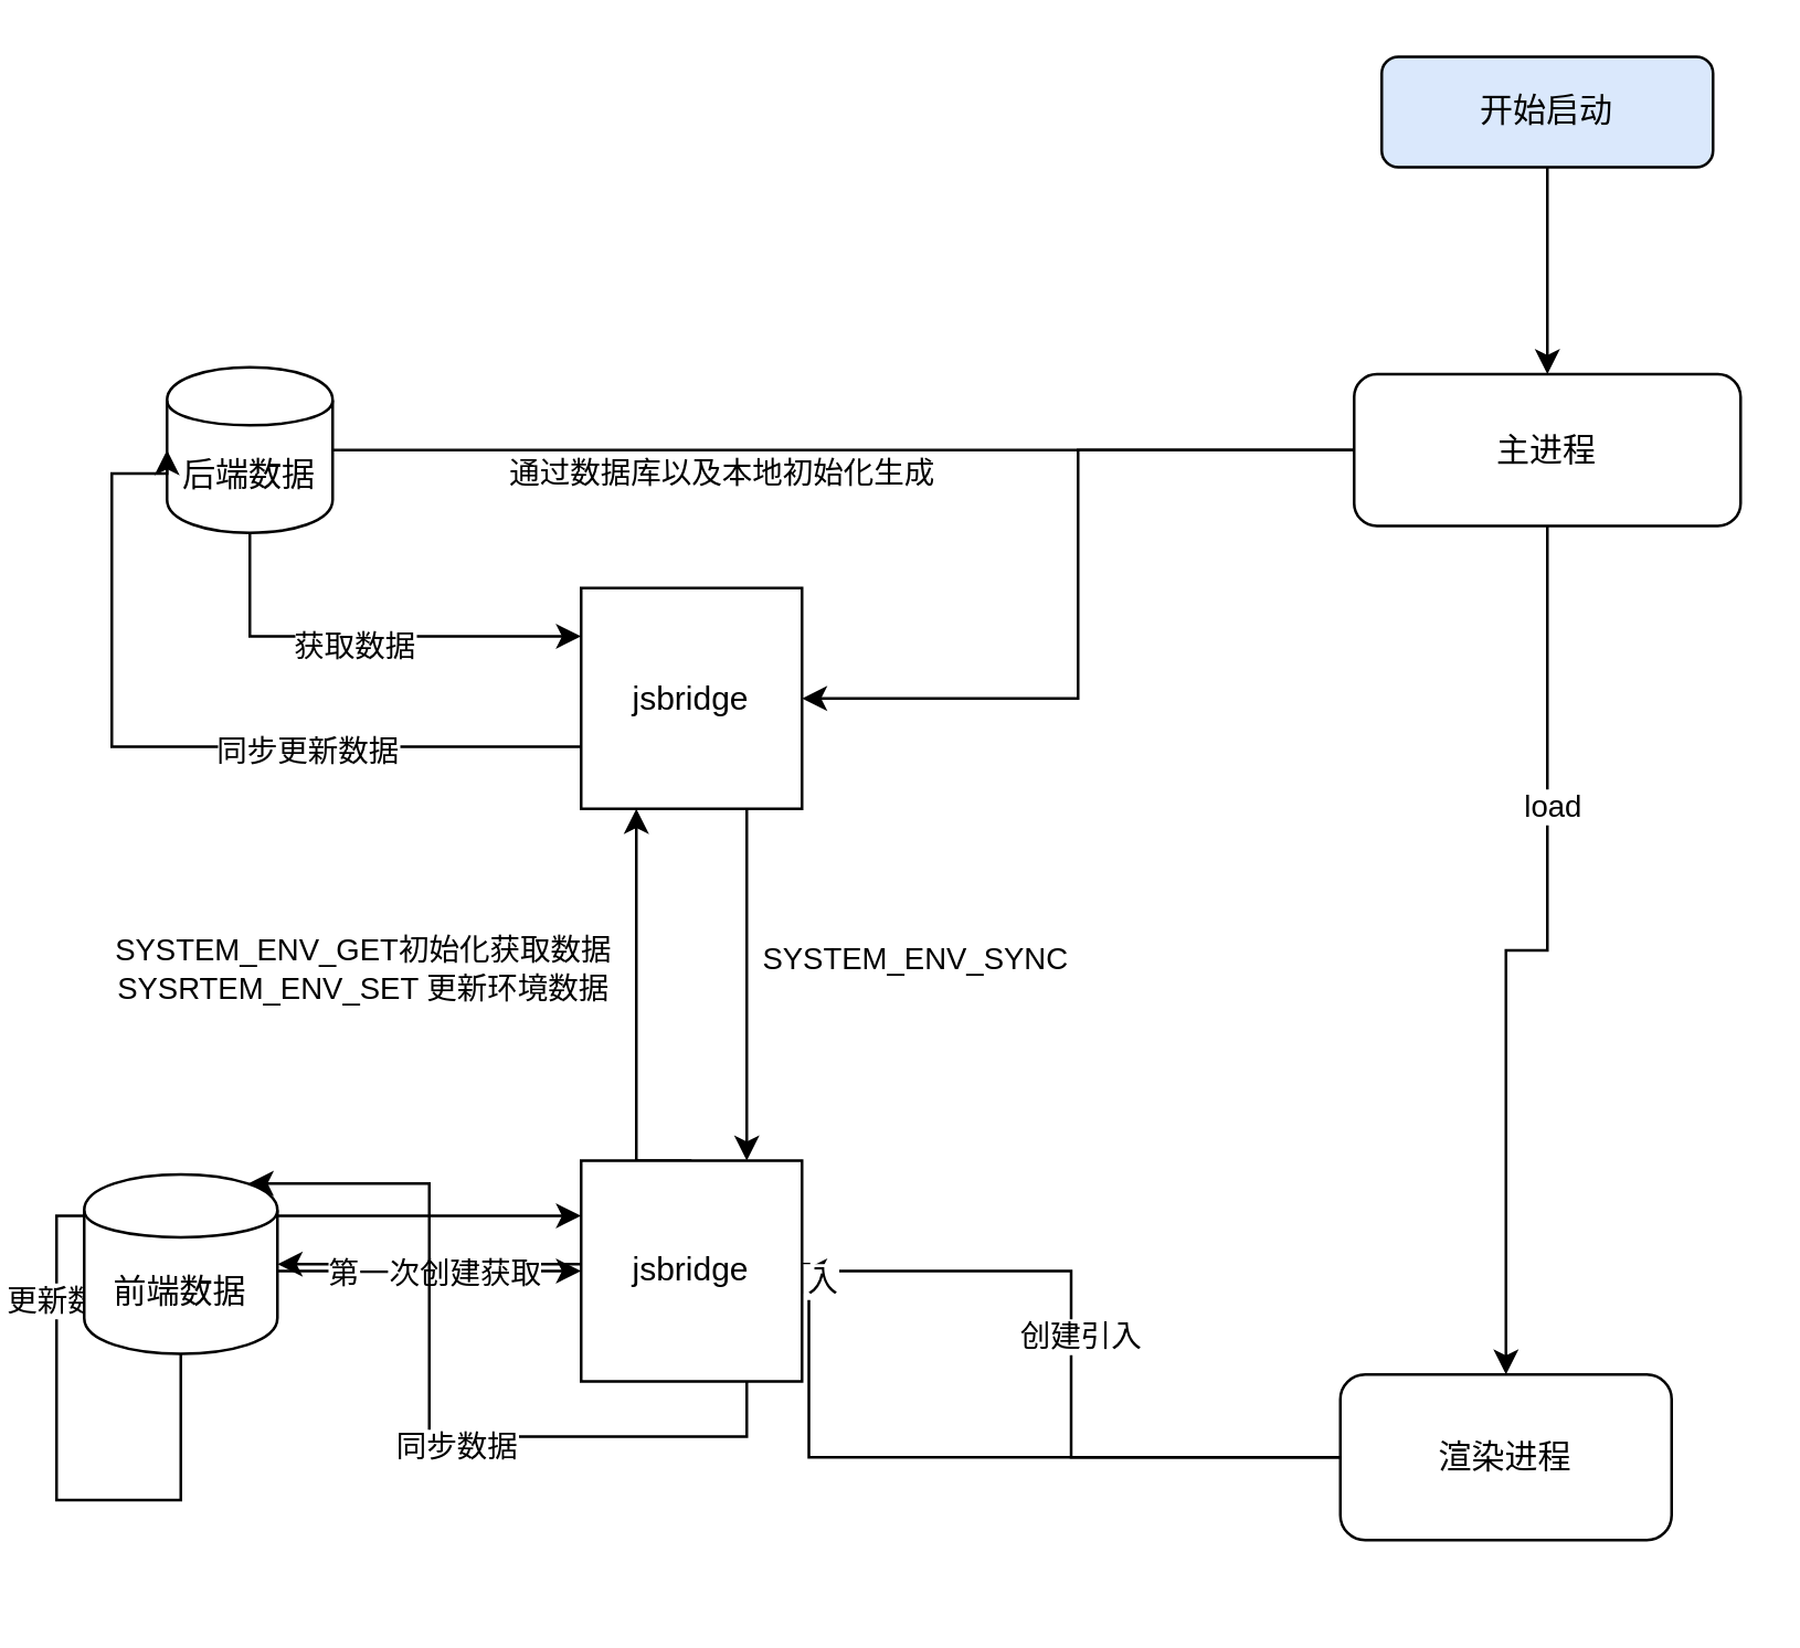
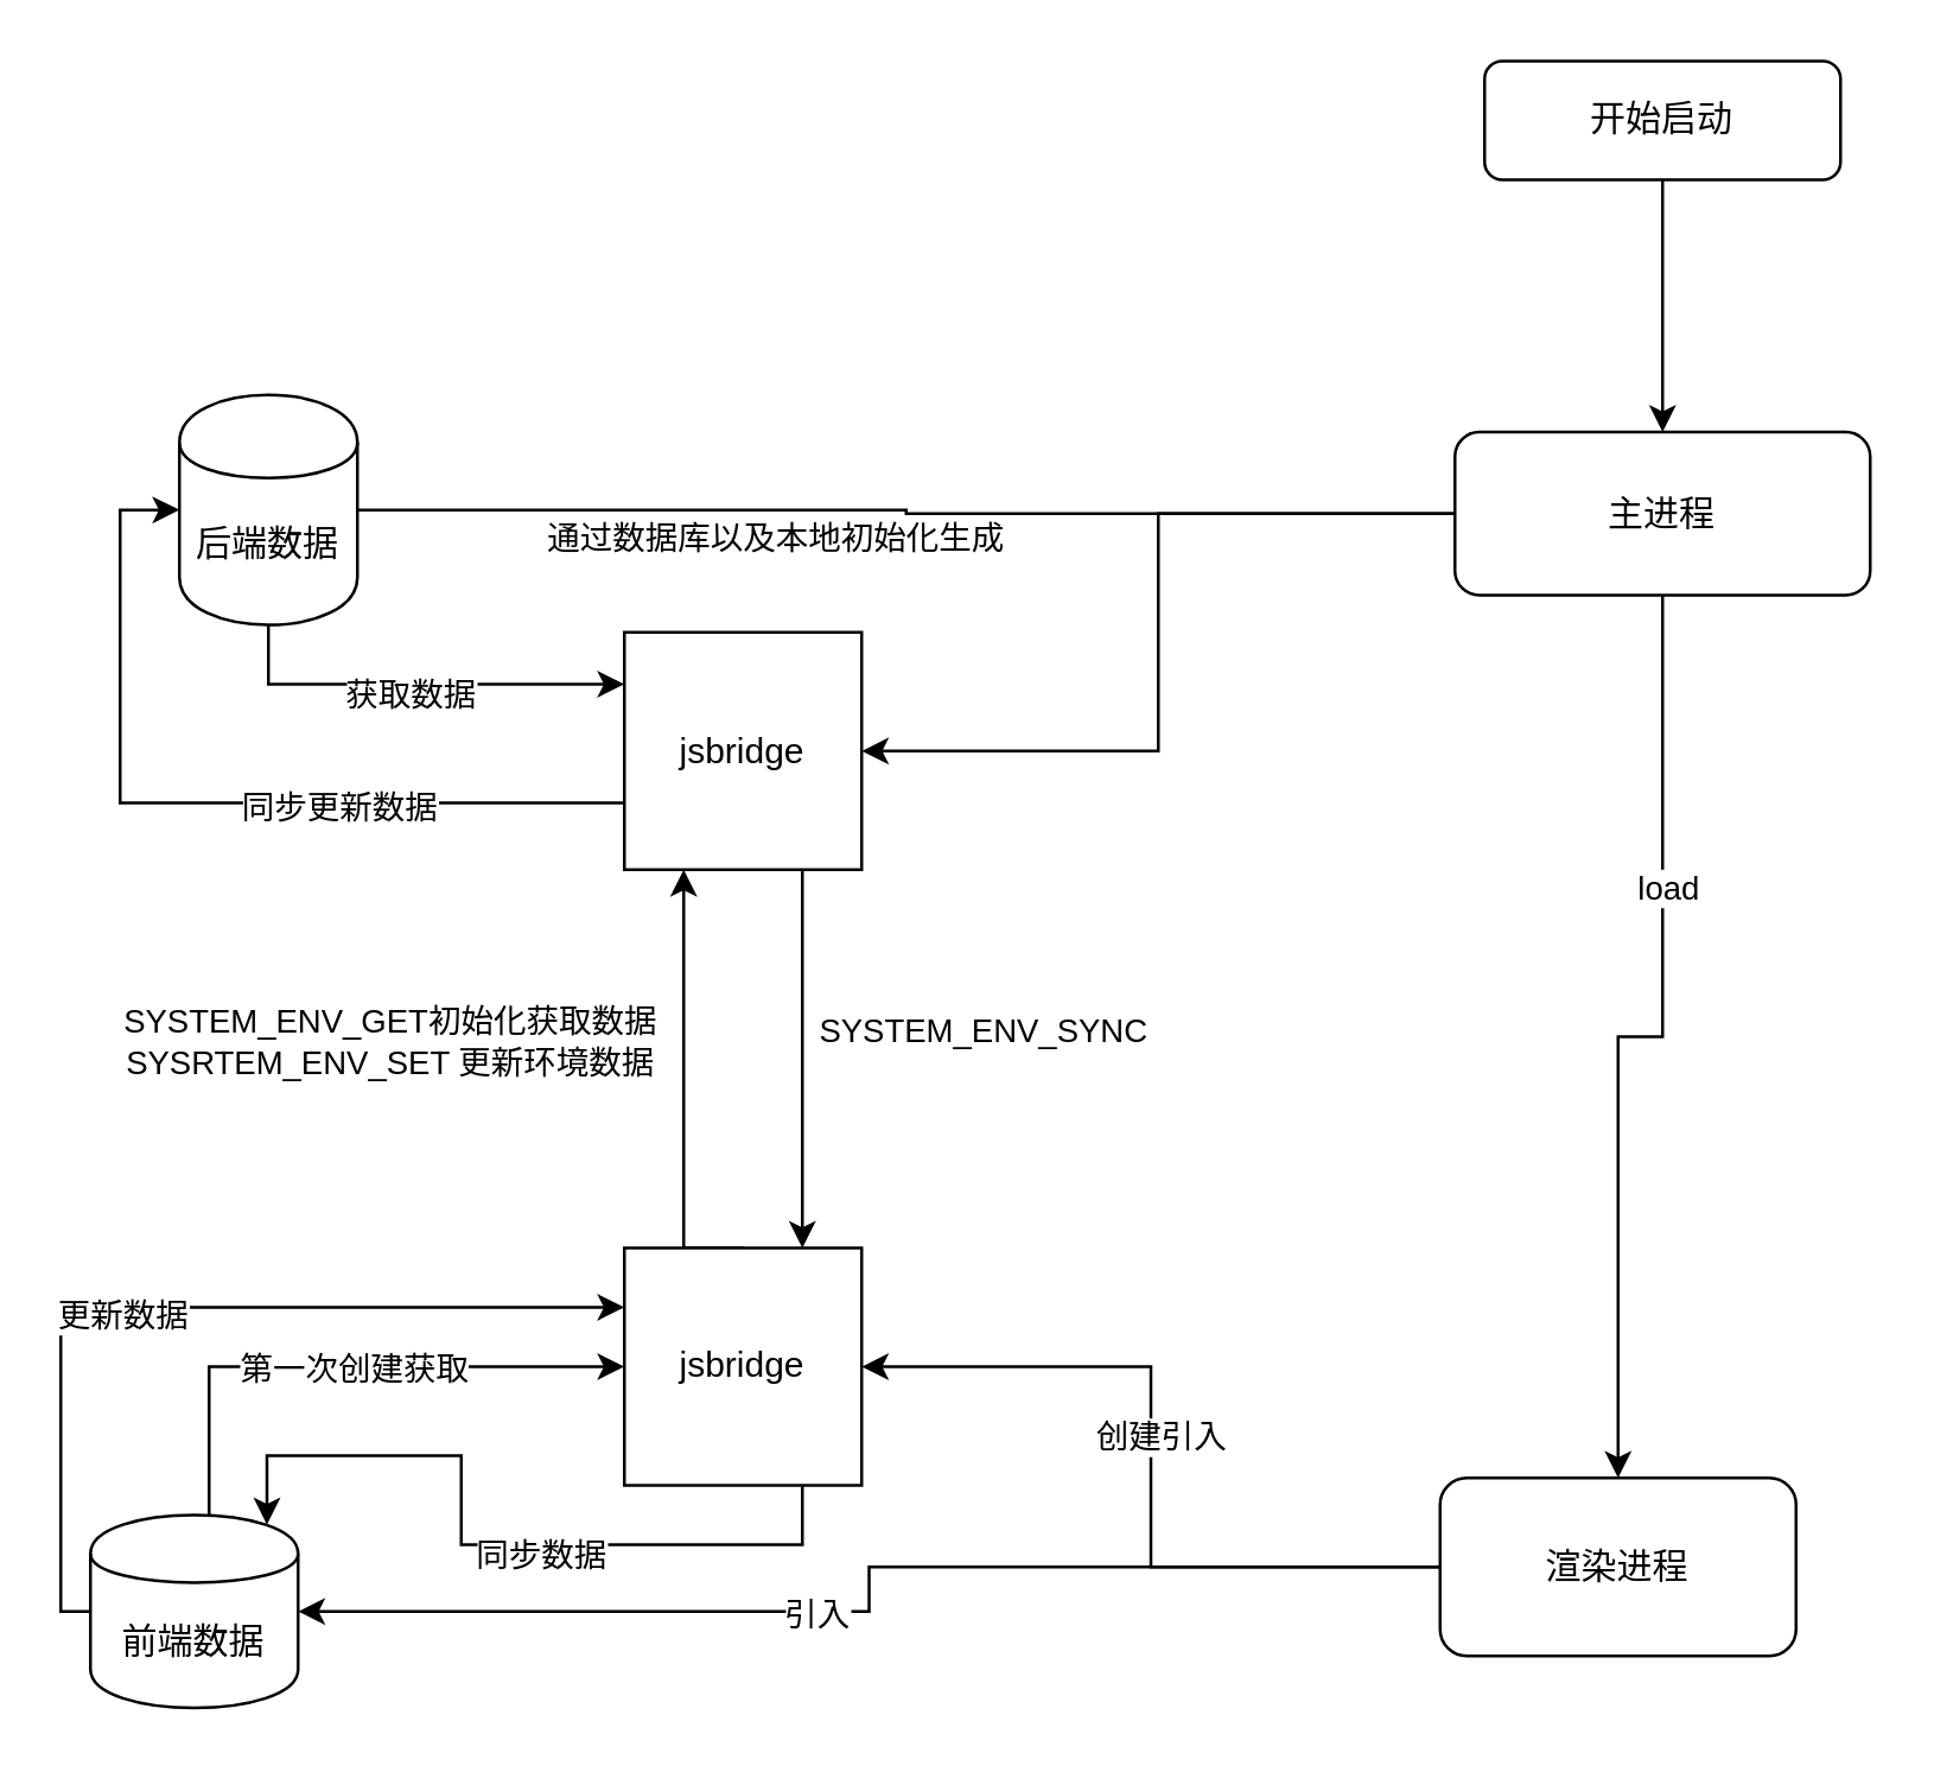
  <mxCell id="0" />
  <mxCell id="1" parent="0" />
  <mxCell id="2" value="" style="edgeStyle=orthogonalEdgeStyle;rounded=0;orthogonalLoop=1;jettySize=auto;html=1;" edge="1" parent="1" source="3" target="9"><mxGeometry relative="1" as="geometry" /></mxCell>
- <mxCell id="3" value="开始启动" style="rounded=1;whiteSpace=wrap;html=1;fontSize=12;glass=0;strokeWidth=1;shadow=0;fillColor=#dae8fc;" parent="1" vertex="1"><mxGeometry x="500" y="20" width="120" height="40" as="geometry" /></mxCell>
+ <mxCell id="3" value="开始启动" style="rounded=1;whiteSpace=wrap;html=1;fontSize=12;glass=0;strokeWidth=1;shadow=0;" parent="1" vertex="1"><mxGeometry x="500" y="20" width="120" height="40" as="geometry" /></mxCell>
  <mxCell id="4" value="" style="edgeStyle=orthogonalEdgeStyle;rounded=0;orthogonalLoop=1;jettySize=auto;html=1;endArrow=none;" edge="1" parent="1" source="9" target="12"><mxGeometry relative="1" as="geometry" /></mxCell>
  <mxCell id="5" value="通过数据库以及本地初始化生成" style="edgeLabel;html=1;align=center;verticalAlign=middle;resizable=0;points=[];" vertex="1" connectable="0" parent="4"><mxGeometry x="-0.191" y="-1" relative="1" as="geometry"><mxPoint x="-80" y="9" as="offset" /></mxGeometry></mxCell>
  <mxCell id="6" style="edgeStyle=orthogonalEdgeStyle;rounded=0;orthogonalLoop=1;jettySize=auto;html=1;entryX=0.5;entryY=0;entryDx=0;entryDy=0;" edge="1" parent="1" source="9" target="17"><mxGeometry relative="1" as="geometry" /></mxCell>
  <mxCell id="7" value="load" style="edgeLabel;html=1;align=center;verticalAlign=middle;resizable=0;points=[];" vertex="1" connectable="0" parent="6"><mxGeometry x="-0.371" y="1" relative="1" as="geometry"><mxPoint as="offset" /></mxGeometry></mxCell>
  <mxCell id="8" style="edgeStyle=orthogonalEdgeStyle;rounded=0;orthogonalLoop=1;jettySize=auto;html=1;entryX=1;entryY=0.5;entryDx=0;entryDy=0;" edge="1" parent="1" source="9" target="27"><mxGeometry relative="1" as="geometry" /></mxCell>
- <mxCell id="9" value="主进程" style="whiteSpace=wrap;html=1;rounded=1;shadow=0;strokeWidth=1;glass=0;" vertex="1" parent="1"><mxGeometry x="490" y="135" width="140" height="55" as="geometry" /></mxCell>
+ <mxCell id="9" value="主进程" style="whiteSpace=wrap;html=1;rounded=1;shadow=0;strokeWidth=1;glass=0;" vertex="1" parent="1"><mxGeometry x="490" y="145" width="140" height="55" as="geometry" /></mxCell>
  <mxCell id="10" style="edgeStyle=orthogonalEdgeStyle;rounded=0;orthogonalLoop=1;jettySize=auto;html=1;" edge="1" parent="1" source="12" target="27"><mxGeometry relative="1" as="geometry"><Array as="points"><mxPoint x="90" y="230" /></Array></mxGeometry></mxCell>
  <mxCell id="11" value="获取数据" style="edgeLabel;html=1;align=center;verticalAlign=middle;resizable=0;points=[];" vertex="1" connectable="0" parent="10"><mxGeometry x="-0.043" y="-3" relative="1" as="geometry"><mxPoint as="offset" /></mxGeometry></mxCell>
- <mxCell id="12" value="后端数据" style="shape=cylinder;whiteSpace=wrap;html=1;boundedLbl=1;backgroundOutline=1;rounded=1;shadow=0;strokeWidth=1;glass=0;" vertex="1" parent="1"><mxGeometry x="60" y="132.5" width="60" height="60" as="geometry" /></mxCell>
+ <mxCell id="12" value="后端数据" style="shape=cylinder;whiteSpace=wrap;html=1;boundedLbl=1;backgroundOutline=1;rounded=1;shadow=0;strokeWidth=1;glass=0;" vertex="1" parent="1"><mxGeometry x="60" y="132.5" width="60" height="77.5" as="geometry" /></mxCell>
  <mxCell id="13" style="edgeStyle=orthogonalEdgeStyle;rounded=0;orthogonalLoop=1;jettySize=auto;html=1;entryX=1;entryY=0.5;entryDx=0;entryDy=0;" edge="1" parent="1" source="17" target="32"><mxGeometry relative="1" as="geometry" /></mxCell>
  <mxCell id="14" value="创建引入" style="edgeLabel;html=1;align=center;verticalAlign=middle;resizable=0;points=[];" vertex="1" connectable="0" parent="13"><mxGeometry x="0.083" y="-3" relative="1" as="geometry"><mxPoint as="offset" /></mxGeometry></mxCell>
  <mxCell id="15" style="edgeStyle=orthogonalEdgeStyle;rounded=0;orthogonalLoop=1;jettySize=auto;html=1;entryX=1;entryY=0.5;entryDx=0;entryDy=0;" edge="1" parent="1" source="17" target="22"><mxGeometry relative="1" as="geometry" /></mxCell>
  <mxCell id="16" value="引入" style="edgeLabel;html=1;align=center;verticalAlign=middle;resizable=0;points=[];" vertex="1" connectable="0" parent="15"><mxGeometry x="0.13" y="1" relative="1" as="geometry"><mxPoint as="offset" /></mxGeometry></mxCell>
  <mxCell id="17" value="渲染进程" style="whiteSpace=wrap;html=1;rounded=1;shadow=0;strokeWidth=1;glass=0;" vertex="1" parent="1"><mxGeometry x="485" y="497.5" width="120" height="60" as="geometry" /></mxCell>
  <mxCell id="18" style="edgeStyle=orthogonalEdgeStyle;rounded=0;orthogonalLoop=1;jettySize=auto;html=1;entryX=0;entryY=0.5;entryDx=0;entryDy=0;" edge="1" parent="1" source="22" target="32"><mxGeometry relative="1" as="geometry"><Array as="points"><mxPoint x="70" y="460" /></Array></mxGeometry></mxCell>
  <mxCell id="19" value="第一次创建获取" style="edgeLabel;html=1;align=center;verticalAlign=middle;resizable=0;points=[];" vertex="1" connectable="0" parent="18"><mxGeometry x="0.027" relative="1" as="geometry"><mxPoint as="offset" /></mxGeometry></mxCell>
  <mxCell id="20" style="edgeStyle=orthogonalEdgeStyle;rounded=0;orthogonalLoop=1;jettySize=auto;html=1;entryX=0;entryY=0.25;entryDx=0;entryDy=0;" edge="1" parent="1" source="22" target="32"><mxGeometry relative="1" as="geometry"><Array as="points"><mxPoint x="20" y="543" /><mxPoint x="20" y="440" /></Array></mxGeometry></mxCell>
  <mxCell id="21" value="更新数据" style="edgeLabel;html=1;align=center;verticalAlign=middle;resizable=0;points=[];" vertex="1" connectable="0" parent="20"><mxGeometry x="-0.124" y="-2" relative="1" as="geometry"><mxPoint x="1" as="offset" /></mxGeometry></mxCell>
- <mxCell id="22" value="前端数据" style="shape=cylinder;whiteSpace=wrap;html=1;boundedLbl=1;backgroundOutline=1;rounded=1;shadow=0;strokeWidth=1;glass=0;" vertex="1" parent="1"><mxGeometry x="30" y="425" width="70" height="65" as="geometry" /></mxCell>
+ <mxCell id="22" value="前端数据" style="shape=cylinder;whiteSpace=wrap;html=1;boundedLbl=1;backgroundOutline=1;rounded=1;shadow=0;strokeWidth=1;glass=0;" vertex="1" parent="1"><mxGeometry x="30" y="510" width="70" height="65" as="geometry" /></mxCell>
  <mxCell id="23" style="edgeStyle=orthogonalEdgeStyle;rounded=0;orthogonalLoop=1;jettySize=auto;html=1;entryX=0.75;entryY=0;entryDx=0;entryDy=0;" edge="1" parent="1" source="27" target="32"><mxGeometry relative="1" as="geometry"><Array as="points"><mxPoint x="270" y="320" /><mxPoint x="270" y="320" /></Array></mxGeometry></mxCell>
  <mxCell id="24" value="SYSTEM_ENV_SYNC" style="edgeLabel;html=1;align=center;verticalAlign=middle;resizable=0;points=[];" vertex="1" connectable="0" parent="23"><mxGeometry x="-0.161" y="1" relative="1" as="geometry"><mxPoint x="59" y="1" as="offset" /></mxGeometry></mxCell>
  <mxCell id="25" style="edgeStyle=orthogonalEdgeStyle;rounded=0;orthogonalLoop=1;jettySize=auto;html=1;entryX=0;entryY=0.5;entryDx=0;entryDy=0;" edge="1" parent="1" source="27" target="12"><mxGeometry relative="1" as="geometry"><Array as="points"><mxPoint x="40" y="270" /><mxPoint x="40" y="171" /></Array></mxGeometry></mxCell>
  <mxCell id="26" value="同步更新数据" style="edgeLabel;html=1;align=center;verticalAlign=middle;resizable=0;points=[];" vertex="1" connectable="0" parent="25"><mxGeometry x="-0.328" y="1" relative="1" as="geometry"><mxPoint as="offset" /></mxGeometry></mxCell>
  <mxCell id="27" value="jsbridge" style="whiteSpace=wrap;html=1;aspect=fixed;" vertex="1" parent="1"><mxGeometry x="210" y="212.5" width="80" height="80" as="geometry" /></mxCell>
  <mxCell id="28" style="edgeStyle=orthogonalEdgeStyle;rounded=0;orthogonalLoop=1;jettySize=auto;html=1;exitX=0.5;exitY=0;exitDx=0;exitDy=0;entryX=0.25;entryY=1;entryDx=0;entryDy=0;" edge="1" parent="1" source="32" target="27"><mxGeometry relative="1" as="geometry"><Array as="points"><mxPoint x="230" y="420" /></Array></mxGeometry></mxCell>
  <mxCell id="29" value="SYSTEM_ENV_GET初始化获取数据&lt;br&gt;SYSRTEM_ENV_SET 更新环境数据" style="edgeLabel;html=1;align=center;verticalAlign=middle;resizable=0;points=[];" vertex="1" connectable="0" parent="28"><mxGeometry x="0.275" relative="1" as="geometry"><mxPoint x="-100" y="4" as="offset" /></mxGeometry></mxCell>
  <mxCell id="30" style="edgeStyle=orthogonalEdgeStyle;rounded=0;orthogonalLoop=1;jettySize=auto;html=1;exitX=0.75;exitY=1;exitDx=0;exitDy=0;entryX=0.85;entryY=0.05;entryDx=0;entryDy=0;entryPerimeter=0;" edge="1" parent="1" source="32" target="22"><mxGeometry relative="1" as="geometry" /></mxCell>
  <mxCell id="31" value="同步数据" style="edgeLabel;html=1;align=center;verticalAlign=middle;resizable=0;points=[];" vertex="1" connectable="0" parent="30"><mxGeometry x="-0.138" y="3" relative="1" as="geometry"><mxPoint as="offset" /></mxGeometry></mxCell>
  <mxCell id="32" value="&lt;span&gt;jsbridge&lt;/span&gt;" style="whiteSpace=wrap;html=1;aspect=fixed;" vertex="1" parent="1"><mxGeometry x="210" y="420" width="80" height="80" as="geometry" /></mxCell>
